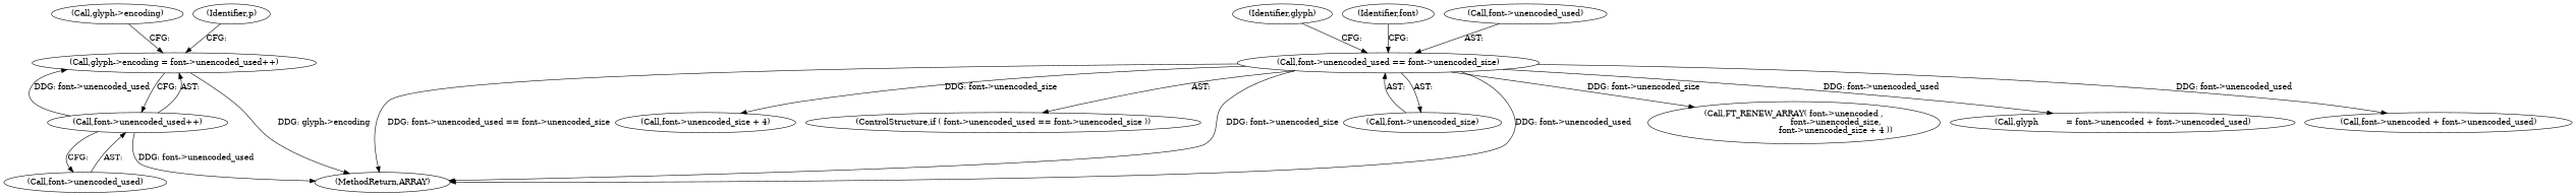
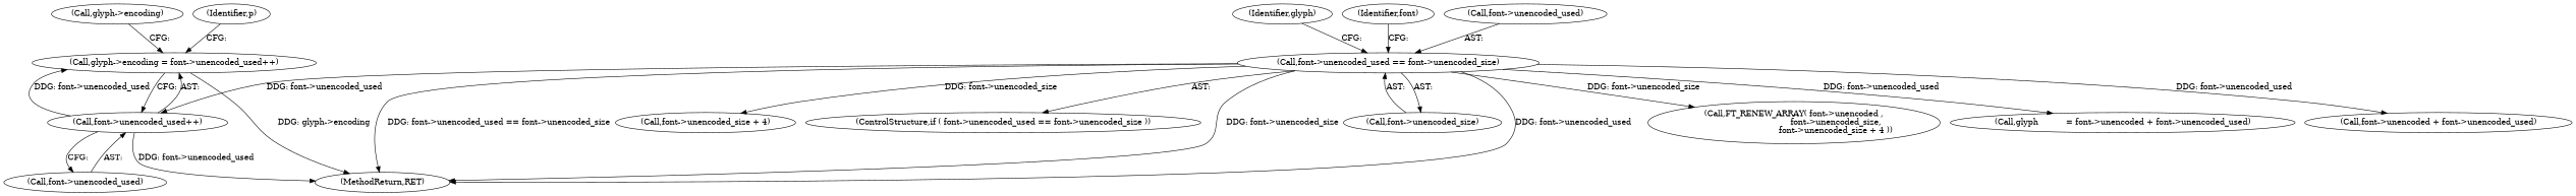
  digraph {
    n1 [label="(Call,glyph->encoding = font->unencoded_used++)"]
    n2 [label="(Call,font->unencoded_used++)"]
-   n3 [label="(MethodReturn,ARRAY)"]
+   n3 [label="(MethodReturn,RET)"]
    n4 [label="(Call,font->unencoded_used)"]
    n5 [label="(Call,font->unencoded_used == font->unencoded_size)"]
    n6 [label="(Call,FT_RENEW_ARRAY( font->unencoded ,\n                                 font->unencoded_size,\n                                 font->unencoded_size + 4 ))"]
    n7 [label="(Call,font->unencoded_size)"]
    n8 [label="(Call,glyph           = font->unencoded + font->unencoded_used)"]
    n9 [label="(Call,font->unencoded + font->unencoded_used)"]
    n10 [label="(Call,font->unencoded_size + 4)"]
    n11 [label="(ControlStructure,if ( font->unencoded_used == font->unencoded_size ))"]
    n12 [label="(Identifier,glyph)"]
    n13 [label="(Identifier,p)"]
    n14 [label="(Call,glyph->encoding)"]
    n15 [label="(Identifier,font)"]
    n16 [label="(Call,font->unencoded_used)"]
    n1 -> n2 [label="CFG: "]
    n1 -> n3 [label="DDG: glyph->encoding"]
    n2 -> n1 [label="AST: "]
    n2 -> n1 [label="DDG: font->unencoded_used"]
    n2 -> n3 [label="DDG: font->unencoded_used"]
    n2 -> n4 [label="CFG: "]
    n4 -> n2 [label="AST: "]
+   n5 -> n2 [label="DDG: font->unencoded_used"]
    n5 -> n3 [label="DDG: font->unencoded_size"]
    n5 -> n3 [label="DDG: font->unencoded_used"]
    n5 -> n3 [label="DDG: font->unencoded_used == font->unencoded_size"]
    n5 -> n6 [label="DDG: font->unencoded_size"]
    n5 -> n7 [label="AST: "]
    n5 -> n8 [label="DDG: font->unencoded_used"]
    n5 -> n9 [label="DDG: font->unencoded_used"]
    n5 -> n10 [label="DDG: font->unencoded_size"]
    n5 -> n11 [label="AST: "]
    n7 -> n5 [label="AST: "]
    n12 -> n5 [label="CFG: "]
    n13 -> n1 [label="CFG: "]
    n14 -> n1 [label="CFG: "]
    n15 -> n5 [label="CFG: "]
    n16 -> n5 [label="AST: "]
  }
